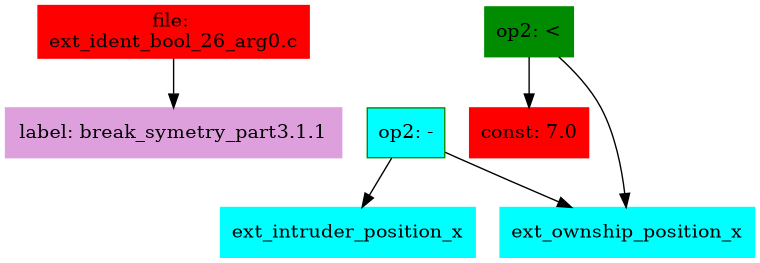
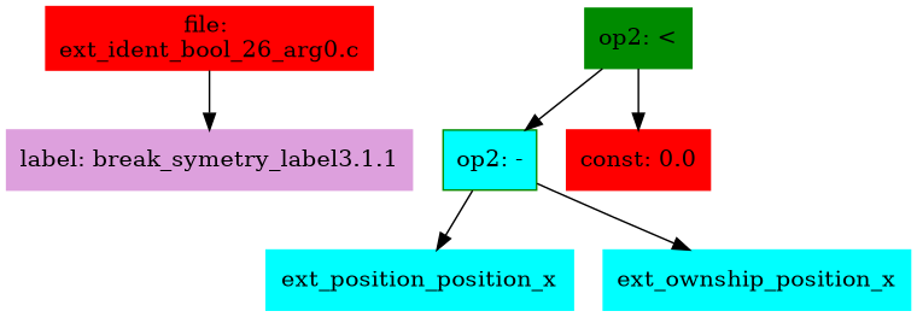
  digraph {
    node [color=green4 shape=box style=filled]
    n1 [color=red label="file: \next_ident_bool_26_arg0.c"]
-   n2 [color=plum label="label: break_symetry_part3.1.1"]
+   n2 [color=plum label="label: break_symetry_label3.1.1"]
    n3 [label="op2: <"]
    n4 [fillcolor=cyan1 label="op2: -"]
-   n5 [color=red1 label="const: 7.0"]
+   n5 [color=red1 label="const: 0.0"]
    n6 [color=cyan1 label=ext_ownship_position_x]
-   n7 [color=cyan1 label=ext_intruder_position_x]
+   n7 [color=cyan1 label=ext_position_position_x]
    n1 -> n2
-   n3 -> n6
+   n3 -> n4
    n3 -> n5
    n4 -> n6
    n4 -> n7
  }
